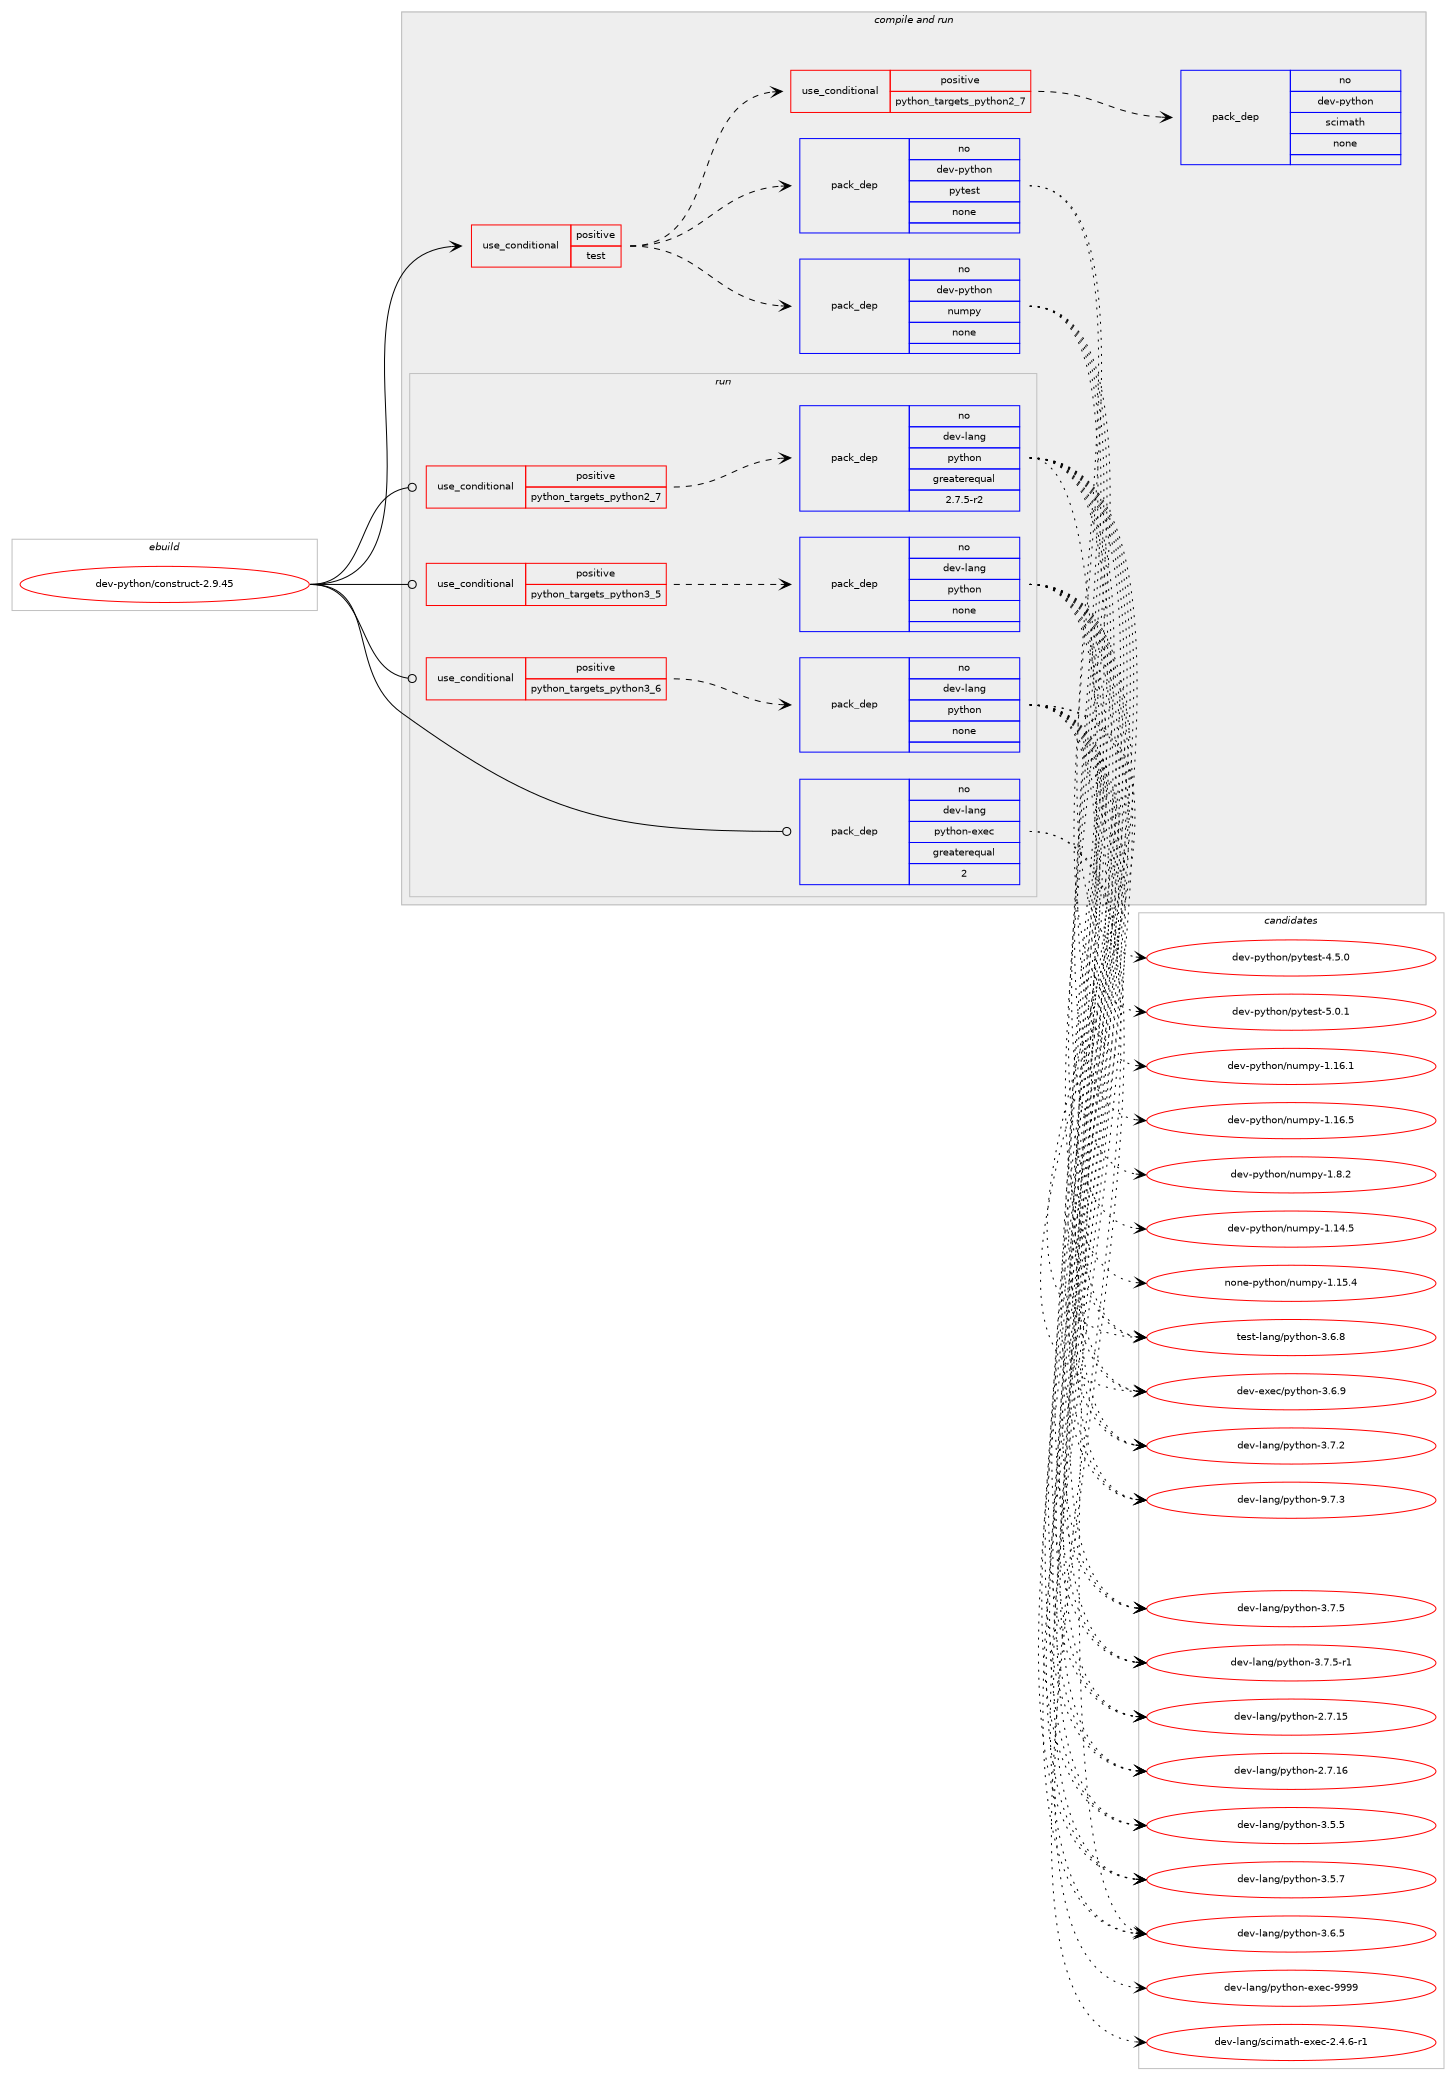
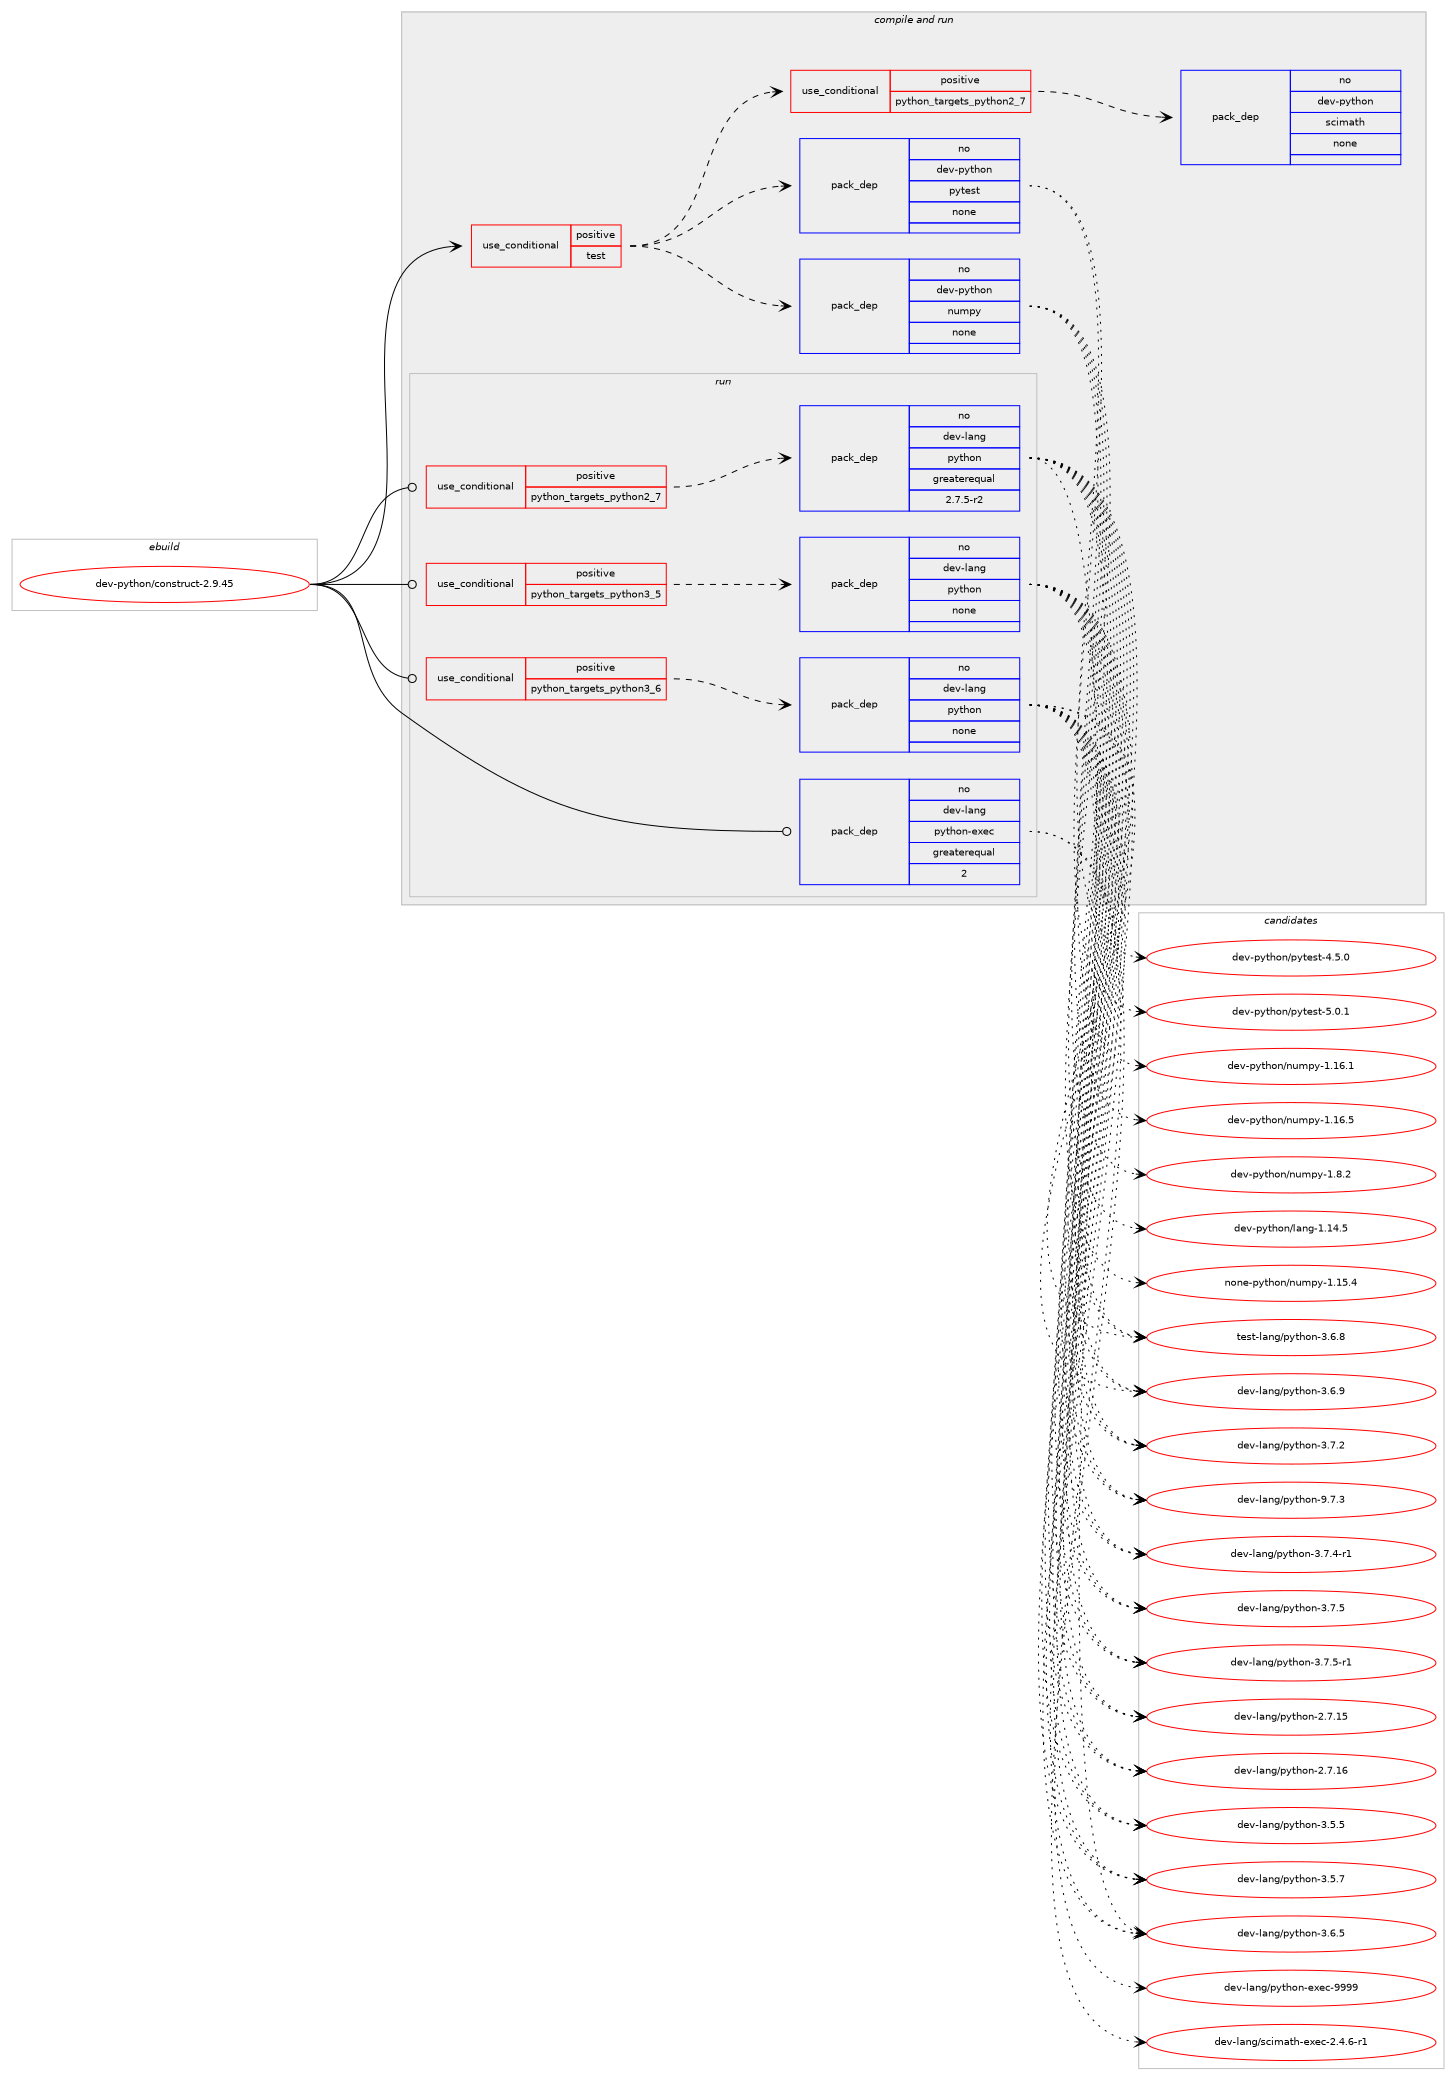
  digraph {
    compound=true
    concentrate=true
    fontname=Helvetica
    fontsize=10
    newrank=true
    rankdir=LR
    ranksep=1.5
    node [color=red fontname=Helvetica fontsize=10]
    edge [arrowhead=vee headport=w style=dotted tailport=e weight=100]
    n1 [label="dev-python/construct-2.9.45" width=4]
    n2 [color=blue label=<<TABLE BORDER="0" CELLBORDER="1" CELLSPACING="0" CELLPADDING="4" WIDTH="220"><TR><TD ROWSPAN="6" CELLPADDING="30">pack_dep</TD></TR><TR><TD WIDTH="110">no</TD></TR><TR><TD>dev-python</TD></TR><TR><TD>numpy</TD></TR><TR><TD>none</TD></TR><TR><TD></TD></TR></TABLE>> shape=none]
    n3 [color=blue label=<<TABLE BORDER="0" CELLBORDER="1" CELLSPACING="0" CELLPADDING="4" WIDTH="220"><TR><TD ROWSPAN="6" CELLPADDING="30">pack_dep</TD></TR><TR><TD WIDTH="110">no</TD></TR><TR><TD>dev-python</TD></TR><TR><TD>pytest</TD></TR><TR><TD>none</TD></TR><TR><TD></TD></TR></TABLE>> shape=none]
    n4 [color=blue label=<<TABLE BORDER="0" CELLBORDER="1" CELLSPACING="0" CELLPADDING="4" WIDTH="220"><TR><TD ROWSPAN="6" CELLPADDING="30">pack_dep</TD></TR><TR><TD WIDTH="110">no</TD></TR><TR><TD>dev-python</TD></TR><TR><TD>scimath</TD></TR><TR><TD>none</TD></TR><TR><TD></TD></TR></TABLE>> shape=none]
    n5 [label=<<TABLE BORDER="0" CELLBORDER="1" CELLSPACING="0" CELLPADDING="4"><TR><TD ROWSPAN="3" CELLPADDING="10">use_conditional</TD></TR><TR><TD>positive</TD></TR><TR><TD>python_targets_python2_7</TD></TR></TABLE>> shape=none]
    n6 [label=<<TABLE BORDER="0" CELLBORDER="1" CELLSPACING="0" CELLPADDING="4"><TR><TD ROWSPAN="3" CELLPADDING="10">use_conditional</TD></TR><TR><TD>positive</TD></TR><TR><TD>test</TD></TR></TABLE>> shape=none]
    n7 [color=blue label=<<TABLE BORDER="0" CELLBORDER="1" CELLSPACING="0" CELLPADDING="4" WIDTH="220"><TR><TD ROWSPAN="6" CELLPADDING="30">pack_dep</TD></TR><TR><TD WIDTH="110">no</TD></TR><TR><TD>dev-lang</TD></TR><TR><TD>python</TD></TR><TR><TD>greaterequal</TD></TR><TR><TD>2.7.5-r2</TD></TR></TABLE>> shape=none]
    n8 [label=<<TABLE BORDER="0" CELLBORDER="1" CELLSPACING="0" CELLPADDING="4"><TR><TD ROWSPAN="3" CELLPADDING="10">use_conditional</TD></TR><TR><TD>positive</TD></TR><TR><TD>python_targets_python2_7</TD></TR></TABLE>> shape=none]
    n9 [color=blue label=<<TABLE BORDER="0" CELLBORDER="1" CELLSPACING="0" CELLPADDING="4" WIDTH="220"><TR><TD ROWSPAN="6" CELLPADDING="30">pack_dep</TD></TR><TR><TD WIDTH="110">no</TD></TR><TR><TD>dev-lang</TD></TR><TR><TD>python</TD></TR><TR><TD>none</TD></TR><TR><TD></TD></TR></TABLE>> shape=none]
    n10 [label=<<TABLE BORDER="0" CELLBORDER="1" CELLSPACING="0" CELLPADDING="4"><TR><TD ROWSPAN="3" CELLPADDING="10">use_conditional</TD></TR><TR><TD>positive</TD></TR><TR><TD>python_targets_python3_5</TD></TR></TABLE>> shape=none]
    n11 [color=blue label=<<TABLE BORDER="0" CELLBORDER="1" CELLSPACING="0" CELLPADDING="4" WIDTH="220"><TR><TD ROWSPAN="6" CELLPADDING="30">pack_dep</TD></TR><TR><TD WIDTH="110">no</TD></TR><TR><TD>dev-lang</TD></TR><TR><TD>python</TD></TR><TR><TD>none</TD></TR><TR><TD></TD></TR></TABLE>> shape=none]
    n12 [label=<<TABLE BORDER="0" CELLBORDER="1" CELLSPACING="0" CELLPADDING="4"><TR><TD ROWSPAN="3" CELLPADDING="10">use_conditional</TD></TR><TR><TD>positive</TD></TR><TR><TD>python_targets_python3_6</TD></TR></TABLE>> shape=none]
    n13 [color=blue label=<<TABLE BORDER="0" CELLBORDER="1" CELLSPACING="0" CELLPADDING="4" WIDTH="220"><TR><TD ROWSPAN="6" CELLPADDING="30">pack_dep</TD></TR><TR><TD WIDTH="110">no</TD></TR><TR><TD>dev-lang</TD></TR><TR><TD>python-exec</TD></TR><TR><TD>greaterequal</TD></TR><TR><TD>2</TD></TR></TABLE>> shape=none]
-   n14 [label="dev-python/numpy-1.14.5" width=4]
+   n14 [label="dev-python/lang-1.14.5" width=4]
    n15 [label="none-python/numpy-1.15.4" width=4]
    n16 [label="dev-python/numpy-1.16.1" width=4]
    n17 [label="dev-python/numpy-1.16.5" width=4]
    n18 [label="dev-python/numpy-1.8.2" width=4]
    n19 [label="dev-python/pytest-4.5.0" width=4]
    n20 [label="dev-python/pytest-5.0.1" width=4]
    n21 [label="dev-lang/python-2.7.15" width=4]
    n22 [label="dev-lang/python-2.7.16" width=4]
    n23 [label="dev-lang/python-3.5.5" width=4]
    n24 [label="dev-lang/python-3.5.7" width=4]
    n25 [label="dev-lang/python-3.6.5" width=4]
    n26 [label="test-lang/python-3.6.8" width=4]
-   n27 [label="dev-exec/python-3.6.9" width=4]
+   n27 [label="dev-lang/python-3.6.9" width=4]
    n28 [label="dev-lang/python-3.7.2" width=4]
    n29 [label="dev-lang/python-9.7.3" width=4]
+   n30 [label="dev-lang/python-3.7.4-r1" width=4]
    n31 [label="dev-lang/python-3.7.5" width=4]
    n32 [label="dev-lang/python-3.7.5-r1" width=4]
    n33 [label="dev-lang/scimath-exec-2.4.6-r1" width=4]
    n34 [label="dev-lang/python-exec-9999" width=4]
    subgraph cluster_1 {
      color=gray
      label=<<i>ebuild</i>>
      rank=same
      n1
    }
    subgraph cluster_2 {
      color=gray
      label=<<i>dependencies</i>>
      subgraph cluster_3 {
        color=gray
        fillcolor="#eeeeee"
        label=<<i>compile</i>>
        style=filled
        subgraph sub_4 {
          color=gray
          fillcolor="#eeeeee"
          label=<<i>compile</i>>
          style=filled
          n6
          subgraph sub_5 {
            color=gray
            fillcolor="#eeeeee"
            label=<<i>compile</i>>
            style=filled
            n2
          }
          subgraph sub_6 {
            color=gray
            fillcolor="#eeeeee"
            label=<<i>compile</i>>
            style=filled
            n3
          }
          subgraph sub_7 {
            color=gray
            fillcolor="#eeeeee"
            label=<<i>compile</i>>
            style=filled
            n5
            subgraph sub_8 {
              color=gray
              fillcolor="#eeeeee"
              label=<<i>compile</i>>
              style=filled
              n4
            }
          }
        }
      }
      subgraph cluster_9 {
        color=gray
        fillcolor="#eeeeee"
        label=<<i>compile and run</i>>
        style=filled
      }
      subgraph cluster_10 {
        color=gray
        fillcolor="#eeeeee"
        label=<<i>run</i>>
        style=filled
        subgraph sub_11 {
          color=gray
          fillcolor="#eeeeee"
          label=<<i>run</i>>
          style=filled
          n8
          subgraph sub_12 {
            color=gray
            fillcolor="#eeeeee"
            label=<<i>run</i>>
            style=filled
            n7
          }
        }
        subgraph sub_13 {
          color=gray
          fillcolor="#eeeeee"
          label=<<i>run</i>>
          style=filled
          n10
          subgraph sub_14 {
            color=gray
            fillcolor="#eeeeee"
            label=<<i>run</i>>
            style=filled
            n9
          }
        }
        subgraph sub_15 {
          color=gray
          fillcolor="#eeeeee"
          label=<<i>run</i>>
          style=filled
          n12
          subgraph sub_16 {
            color=gray
            fillcolor="#eeeeee"
            label=<<i>run</i>>
            style=filled
            n11
          }
        }
        subgraph sub_17 {
          color=gray
          fillcolor="#eeeeee"
          label=<<i>run</i>>
          style=filled
          n13
        }
      }
    }
    subgraph cluster_18 {
      color=gray
      label=<<i>candidates</i>>
      rank=same
      subgraph sub_19 {
        color=black
        label=<<i>candidates</i>>
        nodesep=1
        rank=same
        n14
        n15
        n16
        n17
        n18
      }
      subgraph sub_20 {
        color=black
        label=<<i>candidates</i>>
        nodesep=1
        rank=same
        n19
        n20
      }
      subgraph sub_21 {
        color=black
        label=<<i>candidates</i>>
        nodesep=1
        rank=same
      }
      subgraph sub_22 {
        color=black
        label=<<i>candidates</i>>
        nodesep=1
        rank=same
        n21
        n22
        n23
        n24
        n25
        n26
        n27
        n28
        n29
+       n30
        n31
        n32
      }
      subgraph sub_23 {
        color=black
        label=<<i>candidates</i>>
        nodesep=1
        rank=same
        n21
        n22
        n23
        n24
        n25
        n26
        n27
        n28
        n29
+       n30
        n31
        n32
      }
      subgraph sub_24 {
        color=black
        label=<<i>candidates</i>>
        nodesep=1
        rank=same
        n21
        n22
        n23
        n24
        n25
        n26
        n27
        n28
        n29
+       n30
        n31
        n32
      }
      subgraph sub_25 {
        color=black
        label=<<i>candidates</i>>
        nodesep=1
        rank=same
        n33
        n34
      }
    }
    n1 -> n6 [style=solid weight=20]
    n1 -> n8 [arrowhead=odot style=solid weight=20]
    n1 -> n10 [arrowhead=odot style=solid weight=20]
    n1 -> n12 [arrowhead=odot style=solid weight=20]
    n1 -> n13 [arrowhead=odot style=solid weight=20]
    n2 -> n14
    n2 -> n15
    n2 -> n16
    n2 -> n17
    n2 -> n18
    n3 -> n19
    n3 -> n20
    n5 -> n4 [style=dashed weight=20]
    n6 -> n2 [style=dashed weight=20]
    n6 -> n3 [style=dashed weight=20]
    n6 -> n5 [style=dashed weight=20]
    n7 -> n21
    n7 -> n22
    n7 -> n23
    n7 -> n24
    n7 -> n25
    n7 -> n26
    n7 -> n27
    n7 -> n28
    n7 -> n29
+   n7 -> n30
    n7 -> n31
    n7 -> n32
    n8 -> n7 [style=dashed weight=20]
    n9 -> n21
    n9 -> n22
    n9 -> n23
    n9 -> n24
    n9 -> n25
    n9 -> n26
    n9 -> n27
    n9 -> n28
    n9 -> n29
+   n9 -> n30
    n9 -> n31
    n9 -> n32
    n10 -> n9 [style=dashed weight=20]
    n11 -> n21
    n11 -> n22
    n11 -> n23
    n11 -> n24
    n11 -> n25
    n11 -> n26
    n11 -> n27
    n11 -> n28
    n11 -> n29
+   n11 -> n30
    n11 -> n31
    n11 -> n32
    n12 -> n11 [style=dashed weight=20]
    n13 -> n33
    n13 -> n34
  }
